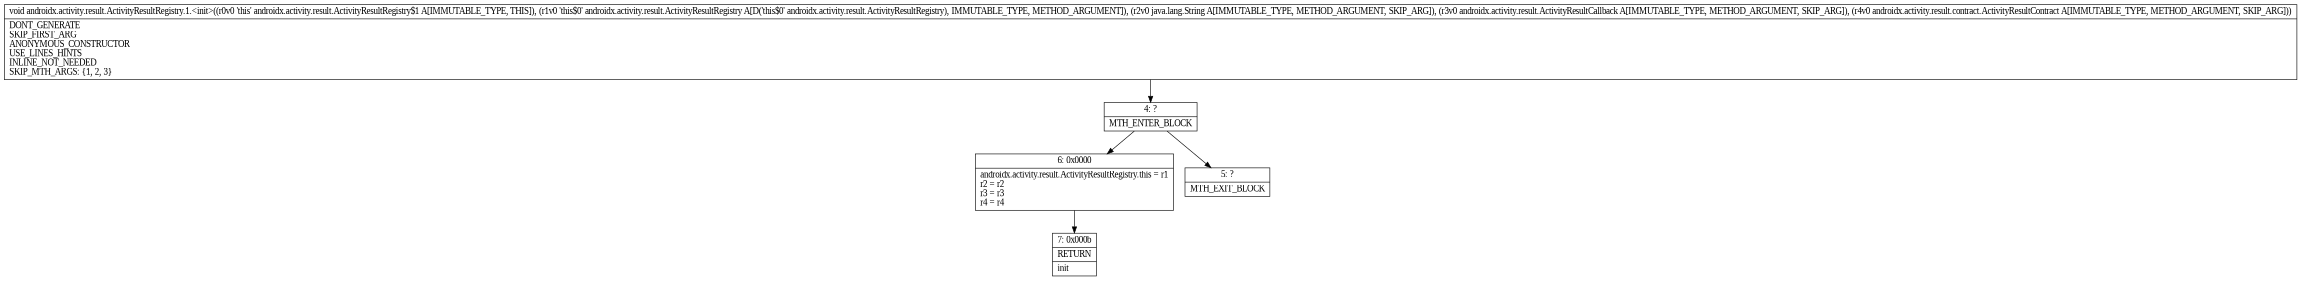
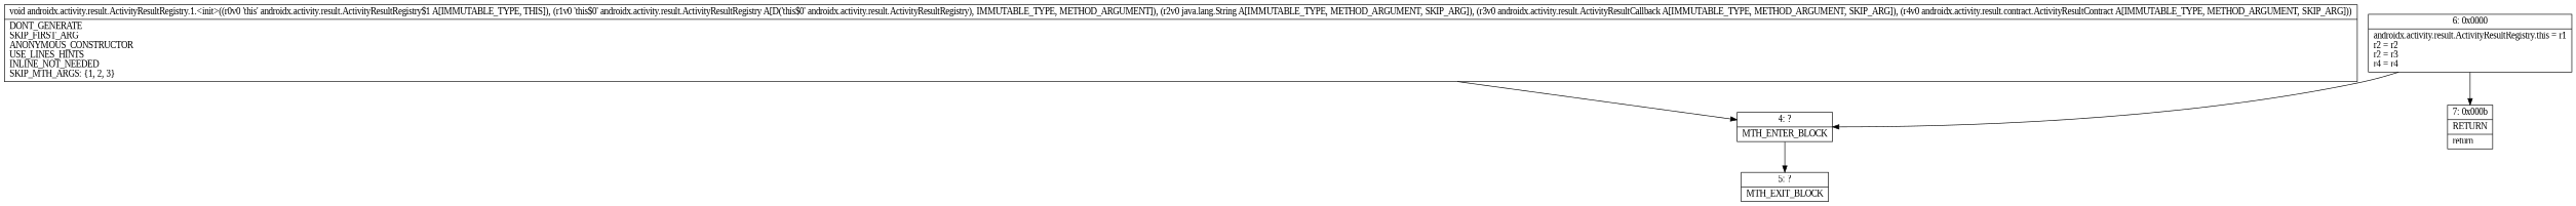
  digraph {
    fontname="Liberation Serif"
    node [fontname="Liberation Serif" shape=record]
    edge [fontname="Liberation Serif"]
    n1 [label="{4\:\ ?|MTH_ENTER_BLOCK\l}"]
-   n2 [label="{6\:\ 0x0000|androidx.activity.result.ActivityResultRegistry.this = r1\lr2 = r2\lr3 = r3\lr4 = r4\l}"]
+   n2 [label="{6\:\ 0x0000|androidx.activity.result.ActivityResultRegistry.this = r1\lr2 = r2\lr2 = r3\lr4 = r4\l}"]
    n3 [label="{5\:\ ?|MTH_EXIT_BLOCK\l}"]
-   n4 [label="{7\:\ 0x000b|RETURN\l|init\l}"]
+   n4 [label="{7\:\ 0x000b|RETURN\l|return\l}"]
    n5 [label="{void androidx.activity.result.ActivityResultRegistry.1.\<init\>((r0v0 'this' androidx.activity.result.ActivityResultRegistry$1 A[IMMUTABLE_TYPE, THIS]), (r1v0 'this$0' androidx.activity.result.ActivityResultRegistry A[D('this$0' androidx.activity.result.ActivityResultRegistry), IMMUTABLE_TYPE, METHOD_ARGUMENT]), (r2v0 java.lang.String A[IMMUTABLE_TYPE, METHOD_ARGUMENT, SKIP_ARG]), (r3v0 androidx.activity.result.ActivityResultCallback A[IMMUTABLE_TYPE, METHOD_ARGUMENT, SKIP_ARG]), (r4v0 androidx.activity.result.contract.ActivityResultContract A[IMMUTABLE_TYPE, METHOD_ARGUMENT, SKIP_ARG]))  | DONT_GENERATE\lSKIP_FIRST_ARG\lANONYMOUS_CONSTRUCTOR\lUSE_LINES_HINTS\lINLINE_NOT_NEEDED\lSKIP_MTH_ARGS: \{1, 2, 3\}\l}"]
-   n1 -> n2
+   n2 -> n1
    n1 -> n3
    n2 -> n4
    n5 -> n1
  }
